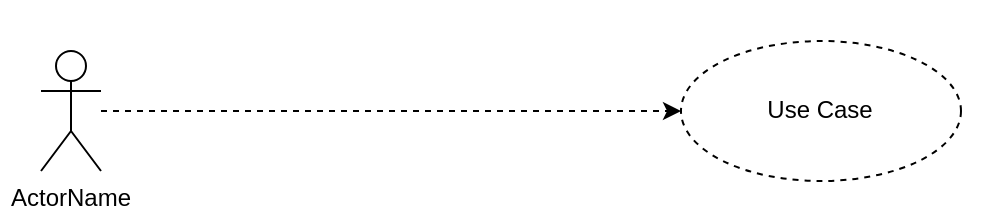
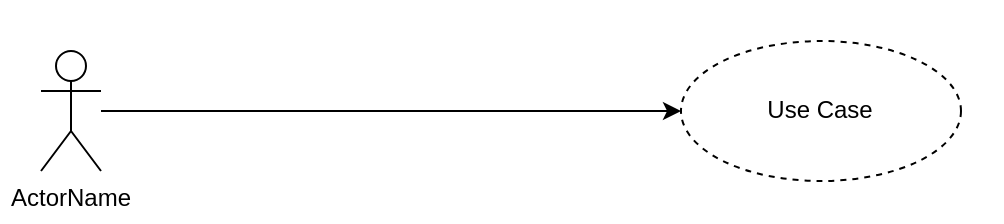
  <mxCell id="0" />
  <mxCell id="1" parent="0" />
  <mxCell id="2" value="Use Case" style="ellipse;whiteSpace=wrap;html=1;dashed=1;" vertex="1" parent="1"><mxGeometry x="340" y="20" width="140" height="70" as="geometry" /></mxCell>
- <mxCell id="3" style="edgeStyle=orthogonalEdgeStyle;rounded=0;orthogonalLoop=1;jettySize=auto;html=1;entryX=0;entryY=0.5;entryDx=0;entryDy=0;dashed=1;" edge="1" parent="1" source="4" target="2"><mxGeometry relative="1" as="geometry" /></mxCell>
+ <mxCell id="3" style="edgeStyle=orthogonalEdgeStyle;rounded=0;orthogonalLoop=1;jettySize=auto;html=1;entryX=0;entryY=0.5;entryDx=0;entryDy=0;" edge="1" parent="1" source="4" target="2"><mxGeometry relative="1" as="geometry" /></mxCell>
  <mxCell id="4" value="ActorName" style="shape=umlActor;html=1;verticalLabelPosition=bottom;verticalAlign=top;align=center;" vertex="1" parent="1"><mxGeometry x="20" y="25" width="30" height="60" as="geometry" /></mxCell>
